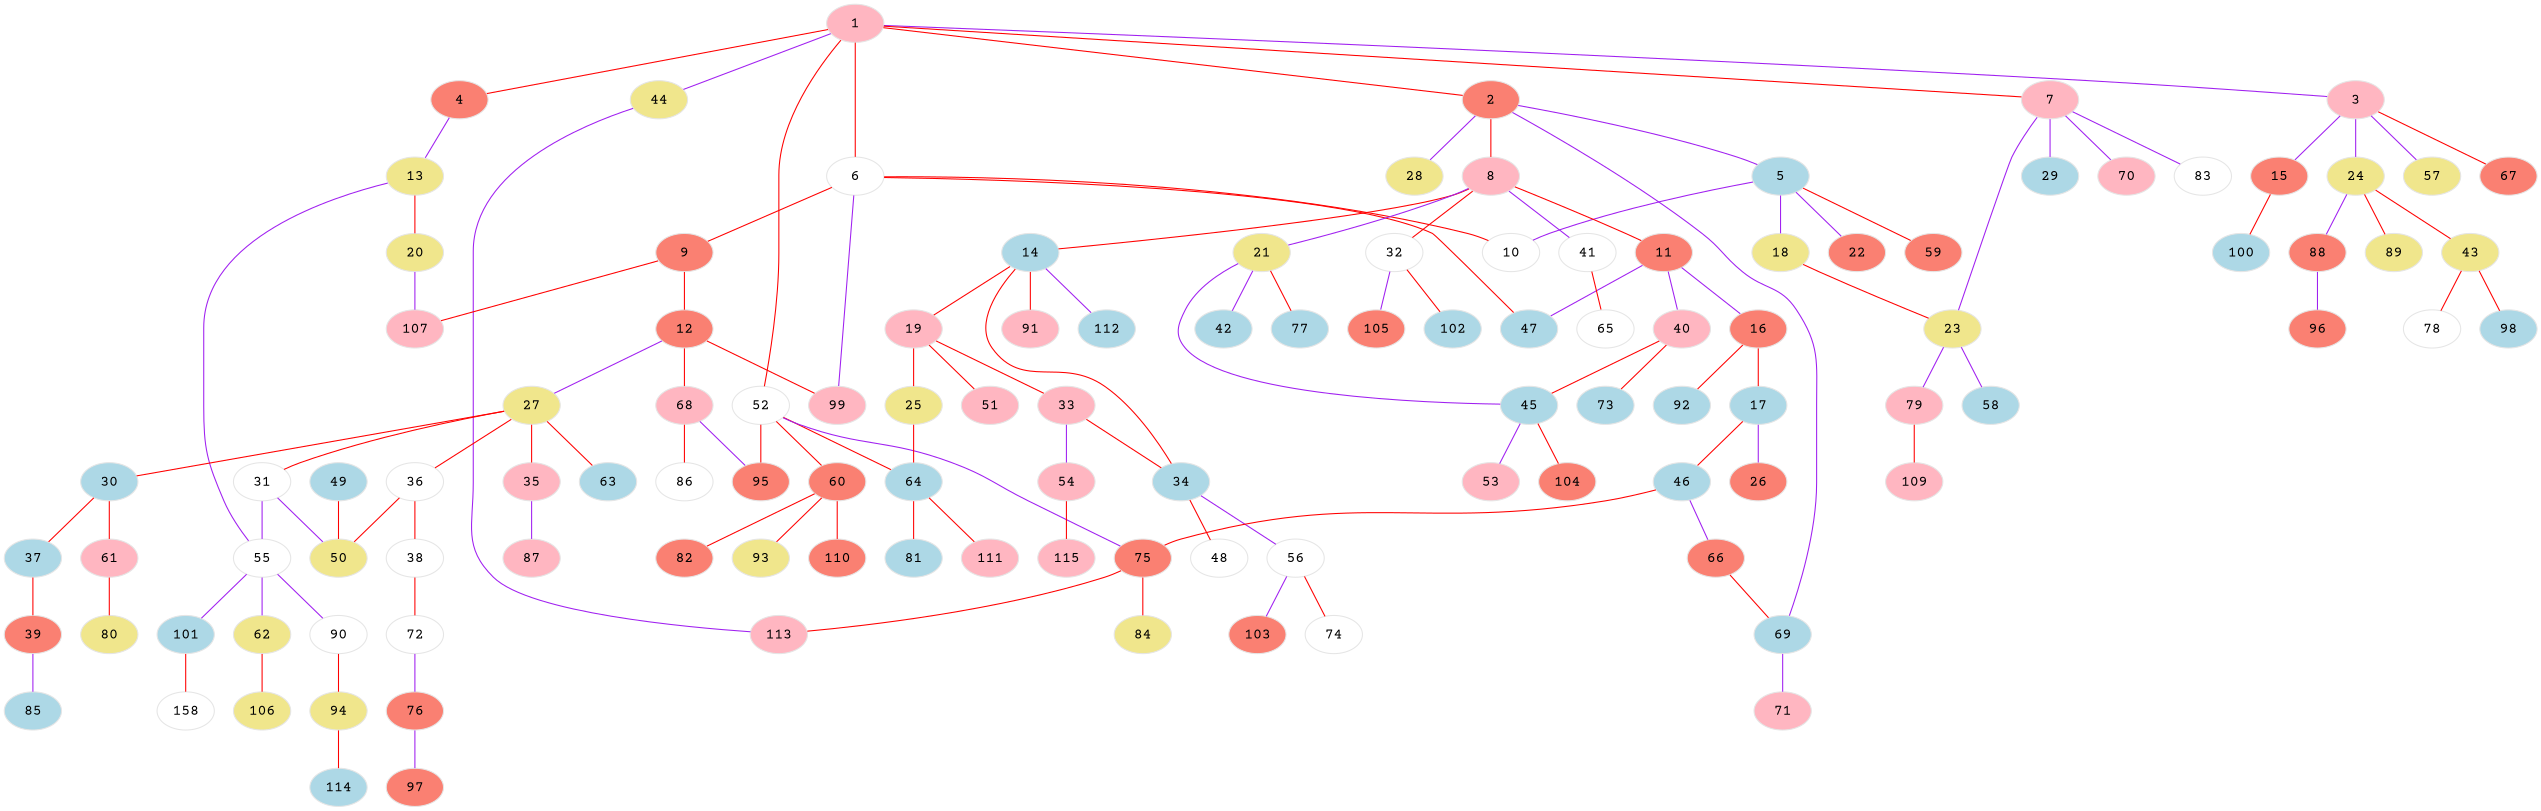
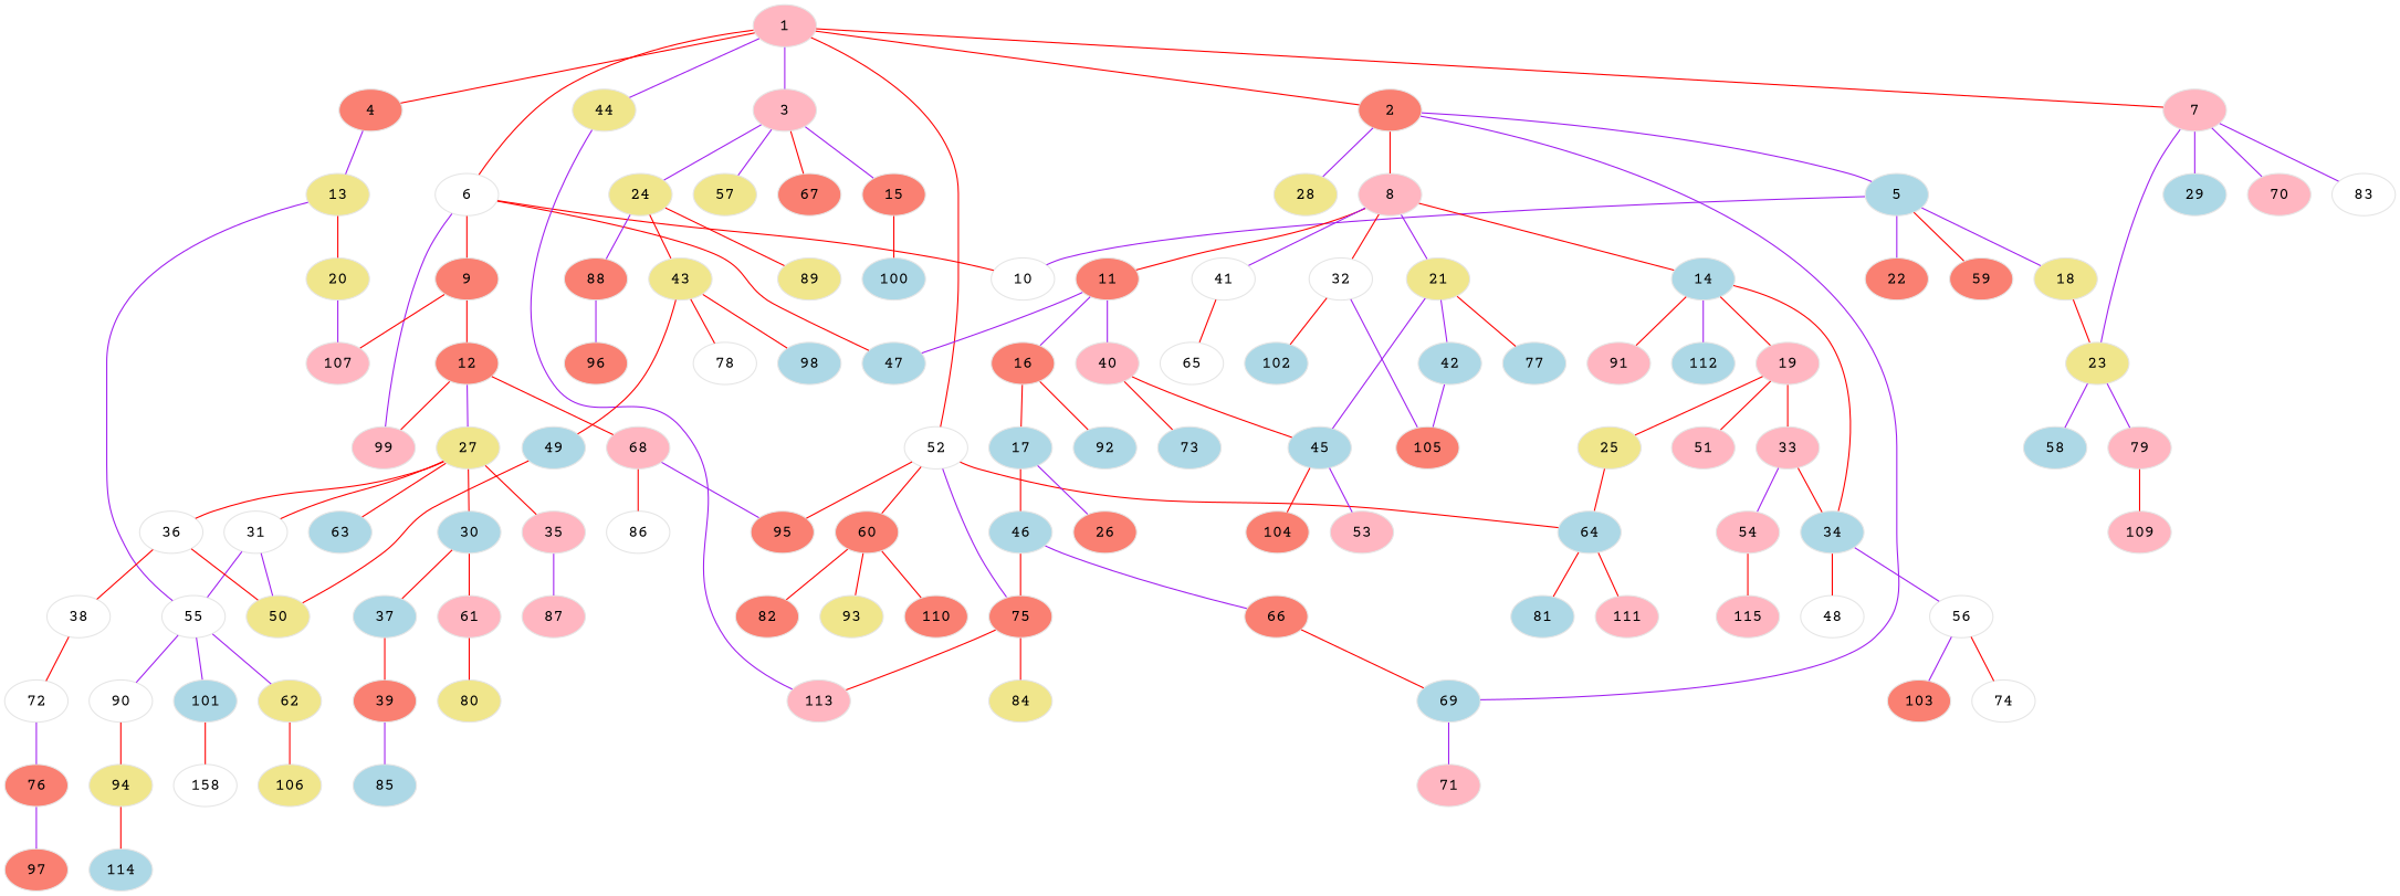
  graph {
    fontname="Courier Prime"
    node [color=gray90 fillcolor=lightblue fontname="Courier Prime" style=filled]
    edge [color=red fontname="Courier Prime"]
    1 [fillcolor=lightpink]
    2 [fillcolor=salmon]
    3 [fillcolor=lightpink]
    4 [fillcolor=salmon]
    6 [fillcolor=white]
    7 [fillcolor=lightpink]
    44 [fillcolor=khaki]
    52 [fillcolor=white]
    5
    8 [fillcolor=lightpink]
    28 [fillcolor=khaki]
    69
    15 [fillcolor=salmon]
    24 [fillcolor=khaki]
    57 [fillcolor=khaki]
    67 [fillcolor=salmon]
    13 [fillcolor=khaki]
    10 [fillcolor=white]
    9 [fillcolor=salmon]
    47
    99 [fillcolor=lightpink]
    23 [fillcolor=khaki]
    29
    70 [fillcolor=lightpink]
    83 [fillcolor=white]
    113 [fillcolor=lightpink]
    64
    75 [fillcolor=salmon]
    60 [fillcolor=salmon]
    95 [fillcolor=salmon]
    18 [fillcolor=khaki]
    22 [fillcolor=salmon]
    59 [fillcolor=salmon]
    11 [fillcolor=salmon]
    14
    32 [fillcolor=white]
    41 [fillcolor=white]
    21 [fillcolor=khaki]
    71 [fillcolor=lightpink]
    100
    43 [fillcolor=khaki]
    88 [fillcolor=salmon]
    89 [fillcolor=khaki]
    20 [fillcolor=khaki]
    55 [fillcolor=white]
    12 [fillcolor=salmon]
    107 [fillcolor=lightpink]
    58
    79 [fillcolor=lightpink]
    16 [fillcolor=salmon]
    40 [fillcolor=lightpink]
    19 [fillcolor=lightpink]
    34
    91 [fillcolor=lightpink]
    112
    102
    105 [fillcolor=salmon]
    65 [fillcolor=white]
    27 [fillcolor=khaki]
    68 [fillcolor=lightpink]
    17
    92
    45
    73
    30
    31 [fillcolor=white]
    35 [fillcolor=lightpink]
    36 [fillcolor=white]
    63
    86 [fillcolor=white]
    62 [fillcolor=khaki]
    90 [fillcolor=white]
    101
    25 [fillcolor=khaki]
    33 [fillcolor=lightpink]
    51 [fillcolor=lightpink]
    42
    77
    48 [fillcolor=white]
    56 [fillcolor=white]
    26 [fillcolor=salmon]
    46
    66 [fillcolor=salmon]
    54 [fillcolor=lightpink]
    53 [fillcolor=lightpink]
    104 [fillcolor=salmon]
    109 [fillcolor=lightpink]
    49
    78 [fillcolor=white]
    98
    96 [fillcolor=salmon]
    81
    111 [fillcolor=lightpink]
    37
    61 [fillcolor=lightpink]
    50 [fillcolor=khaki]
    87 [fillcolor=lightpink]
    38 [fillcolor=white]
    39 [fillcolor=salmon]
    80 [fillcolor=khaki]
    115 [fillcolor=lightpink]
    74 [fillcolor=white]
    103 [fillcolor=salmon]
    72 [fillcolor=white]
    85
    76 [fillcolor=salmon]
    84 [fillcolor=khaki]
    82 [fillcolor=salmon]
    93 [fillcolor=khaki]
    110 [fillcolor=salmon]
    106 [fillcolor=khaki]
    94 [fillcolor=khaki]
    n113 [fillcolor=white label=158]
    97 [fillcolor=salmon]
    114
    1 -- 2
    1 -- 3 [color=purple]
    1 -- 4
    1 -- 6
    1 -- 7
    1 -- 44 [color=purple]
    1 -- 52
    2 -- 5 [color=purple]
    2 -- 8
    2 -- 28 [color=purple]
    2 -- 69 [color=purple]
    3 -- 15 [color=purple]
    3 -- 24 [color=purple]
    3 -- 57 [color=purple]
    3 -- 67
    4 -- 13 [color=purple]
    6 -- 10
    6 -- 9
    6 -- 47
    6 -- 99 [color=purple]
    7 -- 23 [color=purple]
    7 -- 29 [color=purple]
    7 -- 70 [color=purple]
    7 -- 83 [color=purple]
    44 -- 113 [color=purple]
    52 -- 64
    52 -- 75 [color=purple]
    52 -- 60
    52 -- 95
    5 -- 10 [color=purple]
    5 -- 18 [color=purple]
    5 -- 22 [color=purple]
    5 -- 59
    8 -- 11
    8 -- 14
    8 -- 32
    8 -- 41 [color=purple]
    8 -- 21 [color=purple]
    69 -- 71 [color=purple]
    15 -- 100
    24 -- 43
    24 -- 88 [color=purple]
    24 -- 89
    13 -- 20
    13 -- 55 [color=purple]
    9 -- 12
    9 -- 107
    23 -- 58 [color=purple]
    23 -- 79 [color=purple]
    64 -- 81
    64 -- 111
    75 -- 113
    75 -- 84
    60 -- 82
    60 -- 93
    60 -- 110
    18 -- 23
    11 -- 47 [color=purple]
    11 -- 16 [color=purple]
    11 -- 40 [color=purple]
    14 -- 19
    14 -- 34
    14 -- 91
    14 -- 112 [color=purple]
    32 -- 102
    32 -- 105 [color=purple]
    41 -- 65
    21 -- 45 [color=purple]
    21 -- 42 [color=purple]
    21 -- 77
+   43 -- 49
    43 -- 78
    43 -- 98
    88 -- 96 [color=purple]
    20 -- 107 [color=purple]
    55 -- 62 [color=purple]
    55 -- 90 [color=purple]
    55 -- 101 [color=purple]
    12 -- 99
    12 -- 27 [color=purple]
    12 -- 68
    79 -- 109
    16 -- 17
    16 -- 92
    40 -- 45
    40 -- 73
    19 -- 25
    19 -- 33
    19 -- 51
    34 -- 48
    34 -- 56 [color=purple]
    27 -- 30
    27 -- 31
    27 -- 35
    27 -- 36
    27 -- 63
    68 -- 95 [color=purple]
    68 -- 86
    17 -- 26 [color=purple]
    17 -- 46
    45 -- 53 [color=purple]
    45 -- 104
    30 -- 37
    30 -- 61
    31 -- 55 [color=purple]
    31 -- 50 [color=purple]
    35 -- 87 [color=purple]
    36 -- 50
    36 -- 38
    62 -- 106
    90 -- 94
    101 -- n113
    25 -- 64
    33 -- 34
    33 -- 54 [color=purple]
+   42 -- 105 [color=purple]
    56 -- 74
    56 -- 103 [color=purple]
    46 -- 75
    46 -- 66 [color=purple]
    66 -- 69
    54 -- 115
    49 -- 50
    37 -- 39
    61 -- 80
    38 -- 72
    39 -- 85 [color=purple]
    72 -- 76 [color=purple]
    76 -- 97 [color=purple]
    94 -- 114
  }
